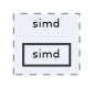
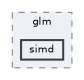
  digraph {
    compound=true
    n1 [color=grey25 fillcolor="#edf0f7" fontname=Helvetica fontsize=10 height=0.2 label=simd shape=box style="filled,bold" width=0.4]
    subgraph cluster_1 {
      bgcolor="#edf0f7"
      fontname=Helvetica
      fontsize=10
-     label=simd
+     label=glm
      pencolor=grey50
      style="filled,dashed"
      n1
    }
  }
